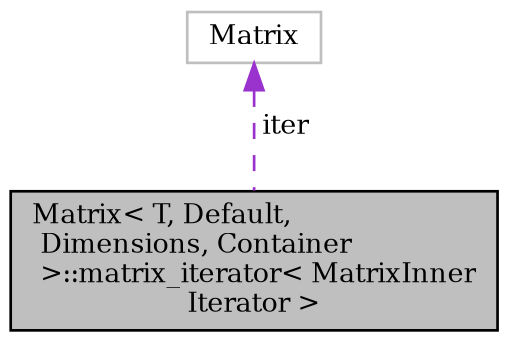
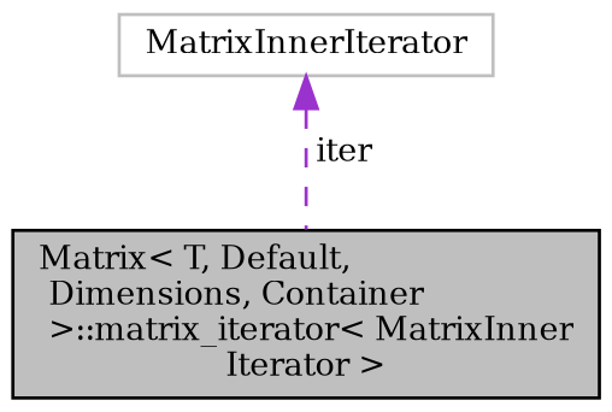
  digraph {
    fontname="DejaVu Serif"
    node [fontname="DejaVu Serif" fontsize=10 shape=record]
    n1 [color=black fillcolor=grey75 fontcolor=black height=0.2 label="Matrix\< T, Default,\l Dimensions, Container\l \>::matrix_iterator\< MatrixInner\lIterator \>" style=filled width=0.4]
-   n2 [color=grey75 height=0.2 label=Matrix width=0.4]
+   n2 [color=grey75 height=0.2 label=MatrixInnerIterator width=0.4]
    n2 -> n1 [color=darkorchid3 dir=back fontname="DejaVu Serif" fontsize=10 label=" iter" labelfontname=Helvetica labelfontsize=10 style=dashed]
  }
